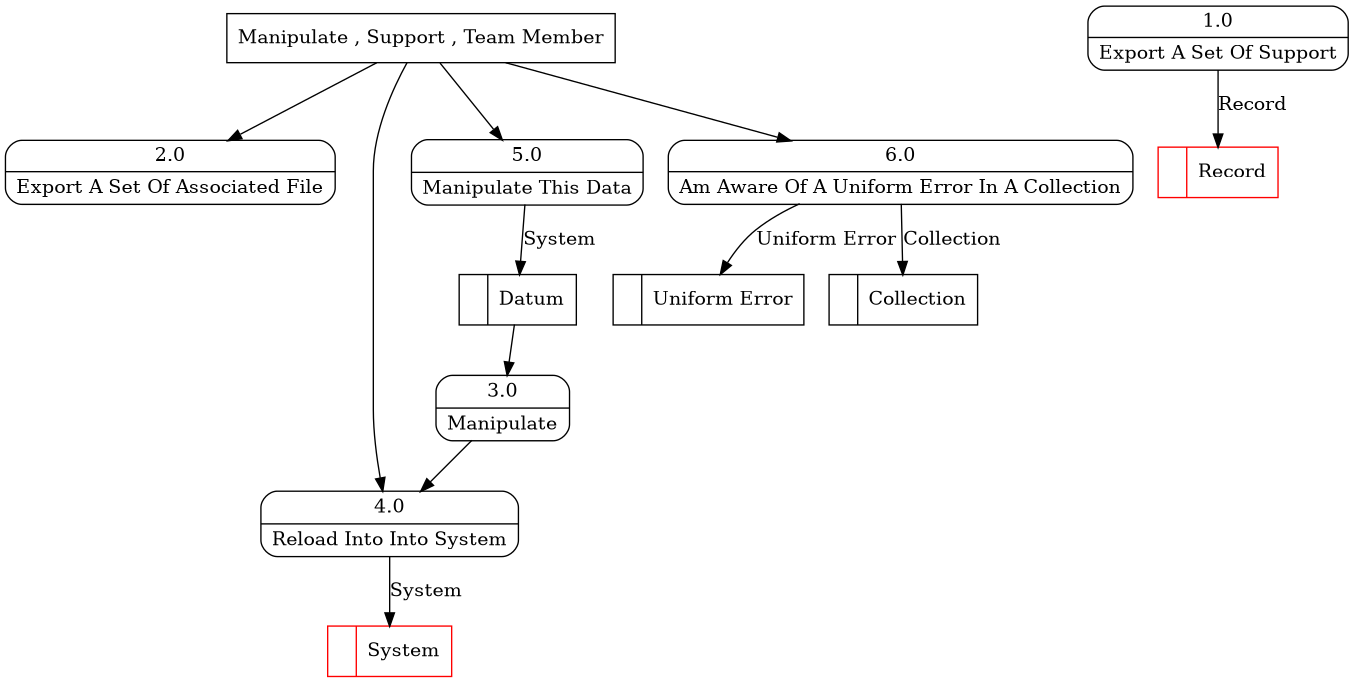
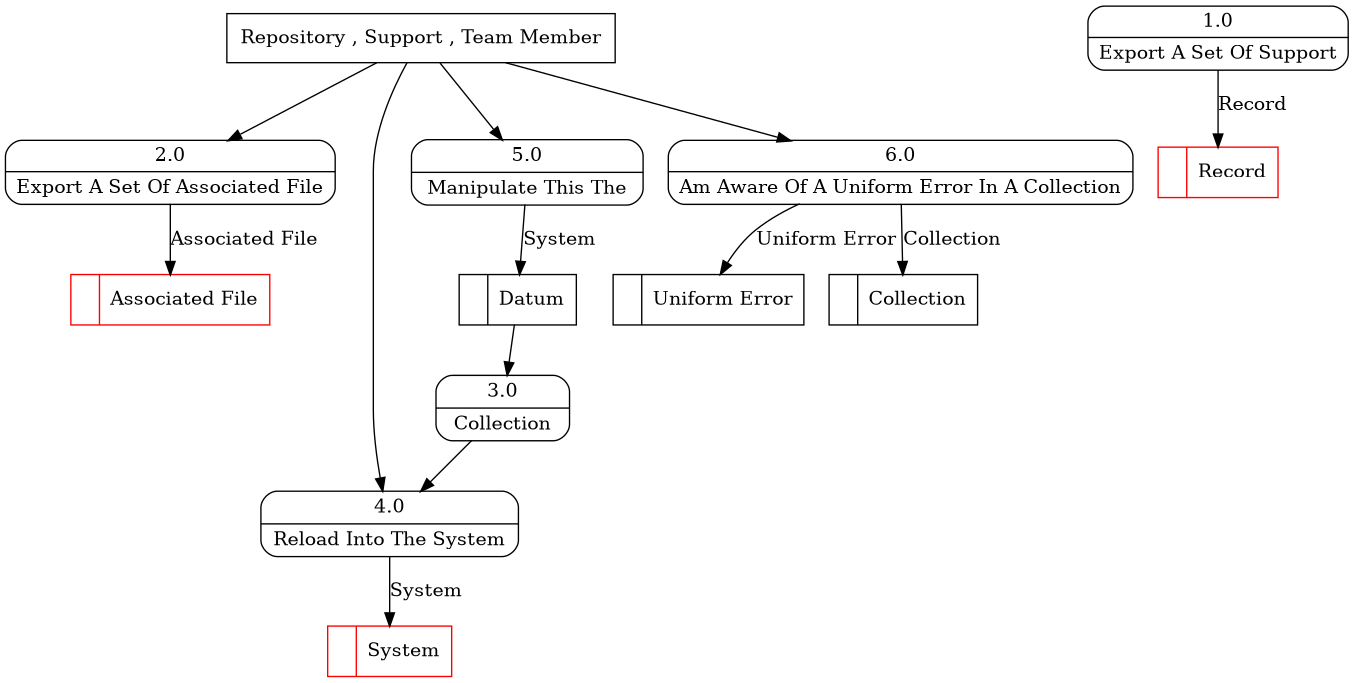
  digraph {
    node [shape=record]
+   n1 [color=red label="<f0>  |<f1> Associated File "]
    n2 [color=red label="<f0>  |<f1> Record "]
    n3 [color=red label="<f0>  |<f1> System "]
    n4 [label="<f0>  |<f1> Uniform Error "]
    n5 [label="<f0>  |<f1> Datum "]
-   n6 [label="{<f0> 3.0|<f1> Manipulate }" shape=Mrecord]
+   n6 [label="{<f0> 3.0|<f1> Collection }" shape=Mrecord]
    n7 [color=black label="<f0>  |<f1> Collection "]
-   n8 [label="Manipulate , Support , Team Member" shape=box]
+   n8 [label="Repository , Support , Team Member" shape=box]
    n9 [label="{<f0> 2.0|<f1> Export A Set Of Associated File }" shape=Mrecord]
-   n10 [label="{<f0> 4.0|<f1> Reload Into Into System }" shape=Mrecord]
-   n11 [label="{<f0> 5.0|<f1> Manipulate This Data }" shape=Mrecord]
+   n10 [label="{<f0> 4.0|<f1> Reload Into The System }" shape=Mrecord]
+   n11 [label="{<f0> 5.0|<f1> Manipulate This The }" shape=Mrecord]
    n12 [label="{<f0> 6.0|<f1> Am Aware Of A Uniform Error In A Collection }" shape=Mrecord]
    n13 [label="{<f0> 1.0|<f1> Export A Set Of Support }" shape=Mrecord]
    n5 -> n6
    n6 -> n10
    n8 -> n9
    n8 -> n10
    n8 -> n11
    n8 -> n12
+   n9 -> n1 [label="Associated File"]
    n10 -> n3 [label=System]
    n11 -> n5 [label=System]
    n12 -> n4 [label="Uniform Error"]
    n12 -> n7 [label=Collection]
    n13 -> n2 [label=Record]
  }
